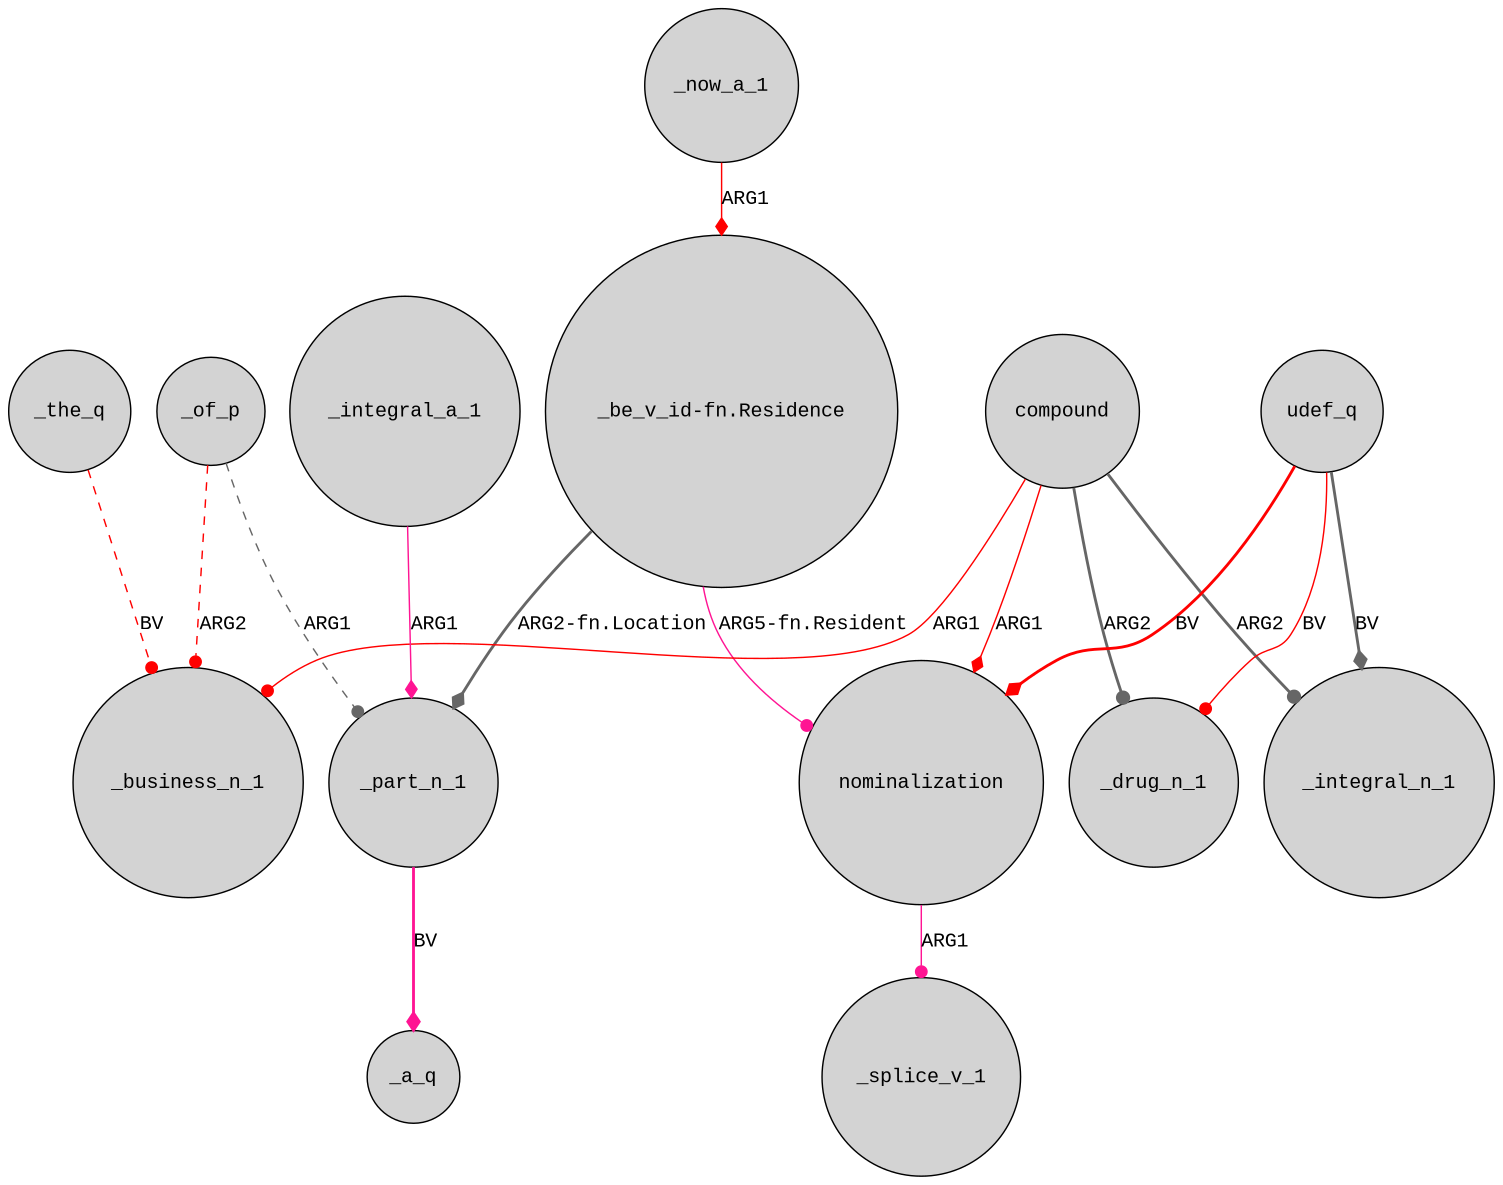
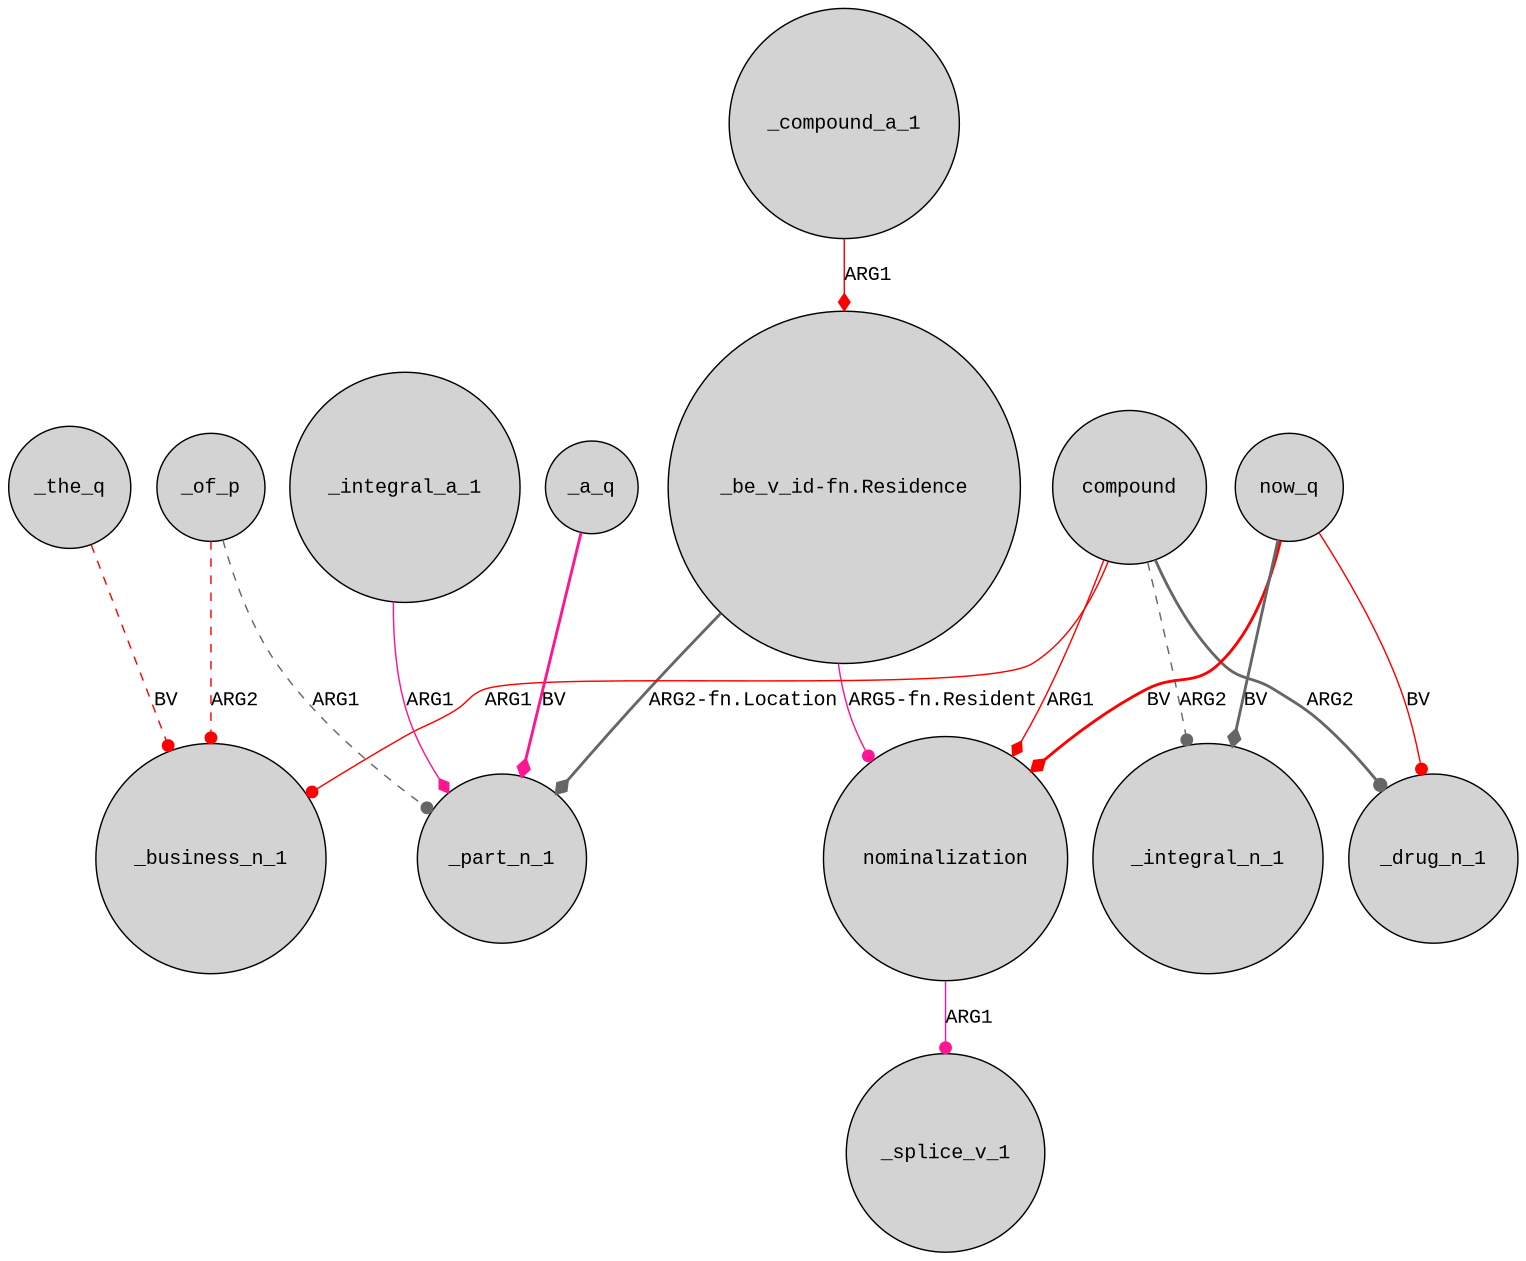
  digraph {
    fontname="Liberation Mono"
    node [fontname="Liberation Mono" shape=circle style=filled]
    edge [arrowhead=dot color=red fontname="Liberation Mono" style=solid]
    _of_p
    _business_n_1
    _part_n_1
    "_be_v_id-fn.Residence"
    nominalization
    _splice_v_1
    compound
    n8 [label=_integral_n_1]
    _drug_n_1
-   udef_q
+   udef_q [label=now_q]
    _a_q
    _integral_a_1
-   _now_a_1
+   _now_a_1 [label=_compound_a_1]
    _the_q
    _of_p -> _business_n_1 [label=ARG2 style=dashed]
    _of_p -> _part_n_1 [color=gray40 label=ARG1 style=dashed]
    "_be_v_id-fn.Residence" -> _part_n_1 [arrowhead=diamond color=gray40 label="ARG2-fn.Location" style=bold]
    "_be_v_id-fn.Residence" -> nominalization [color=deeppink label="ARG5-fn.Resident"]
    nominalization -> _splice_v_1 [color=deeppink label=ARG1]
    compound -> _business_n_1 [label=ARG1]
    compound -> nominalization [arrowhead=diamond label=ARG1]
-   compound -> n8 [color=gray40 label=ARG2 style=bold]
+   compound -> n8 [color=gray40 label=ARG2 style=dashed]
    compound -> _drug_n_1 [color=gray40 label=ARG2 style=bold]
    udef_q -> nominalization [arrowhead=diamond label=BV style=bold]
    udef_q -> n8 [arrowhead=diamond color=gray40 label=BV style=bold]
    udef_q -> _drug_n_1 [label=BV]
-   _part_n_1 -> _a_q [arrowhead=diamond color=deeppink label=BV style=bold]
+   _a_q -> _part_n_1 [arrowhead=diamond color=deeppink label=BV style=bold]
    _integral_a_1 -> _part_n_1 [arrowhead=diamond color=deeppink label=ARG1]
    _now_a_1 -> "_be_v_id-fn.Residence" [arrowhead=diamond label=ARG1]
    _the_q -> _business_n_1 [label=BV style=dashed]
  }
